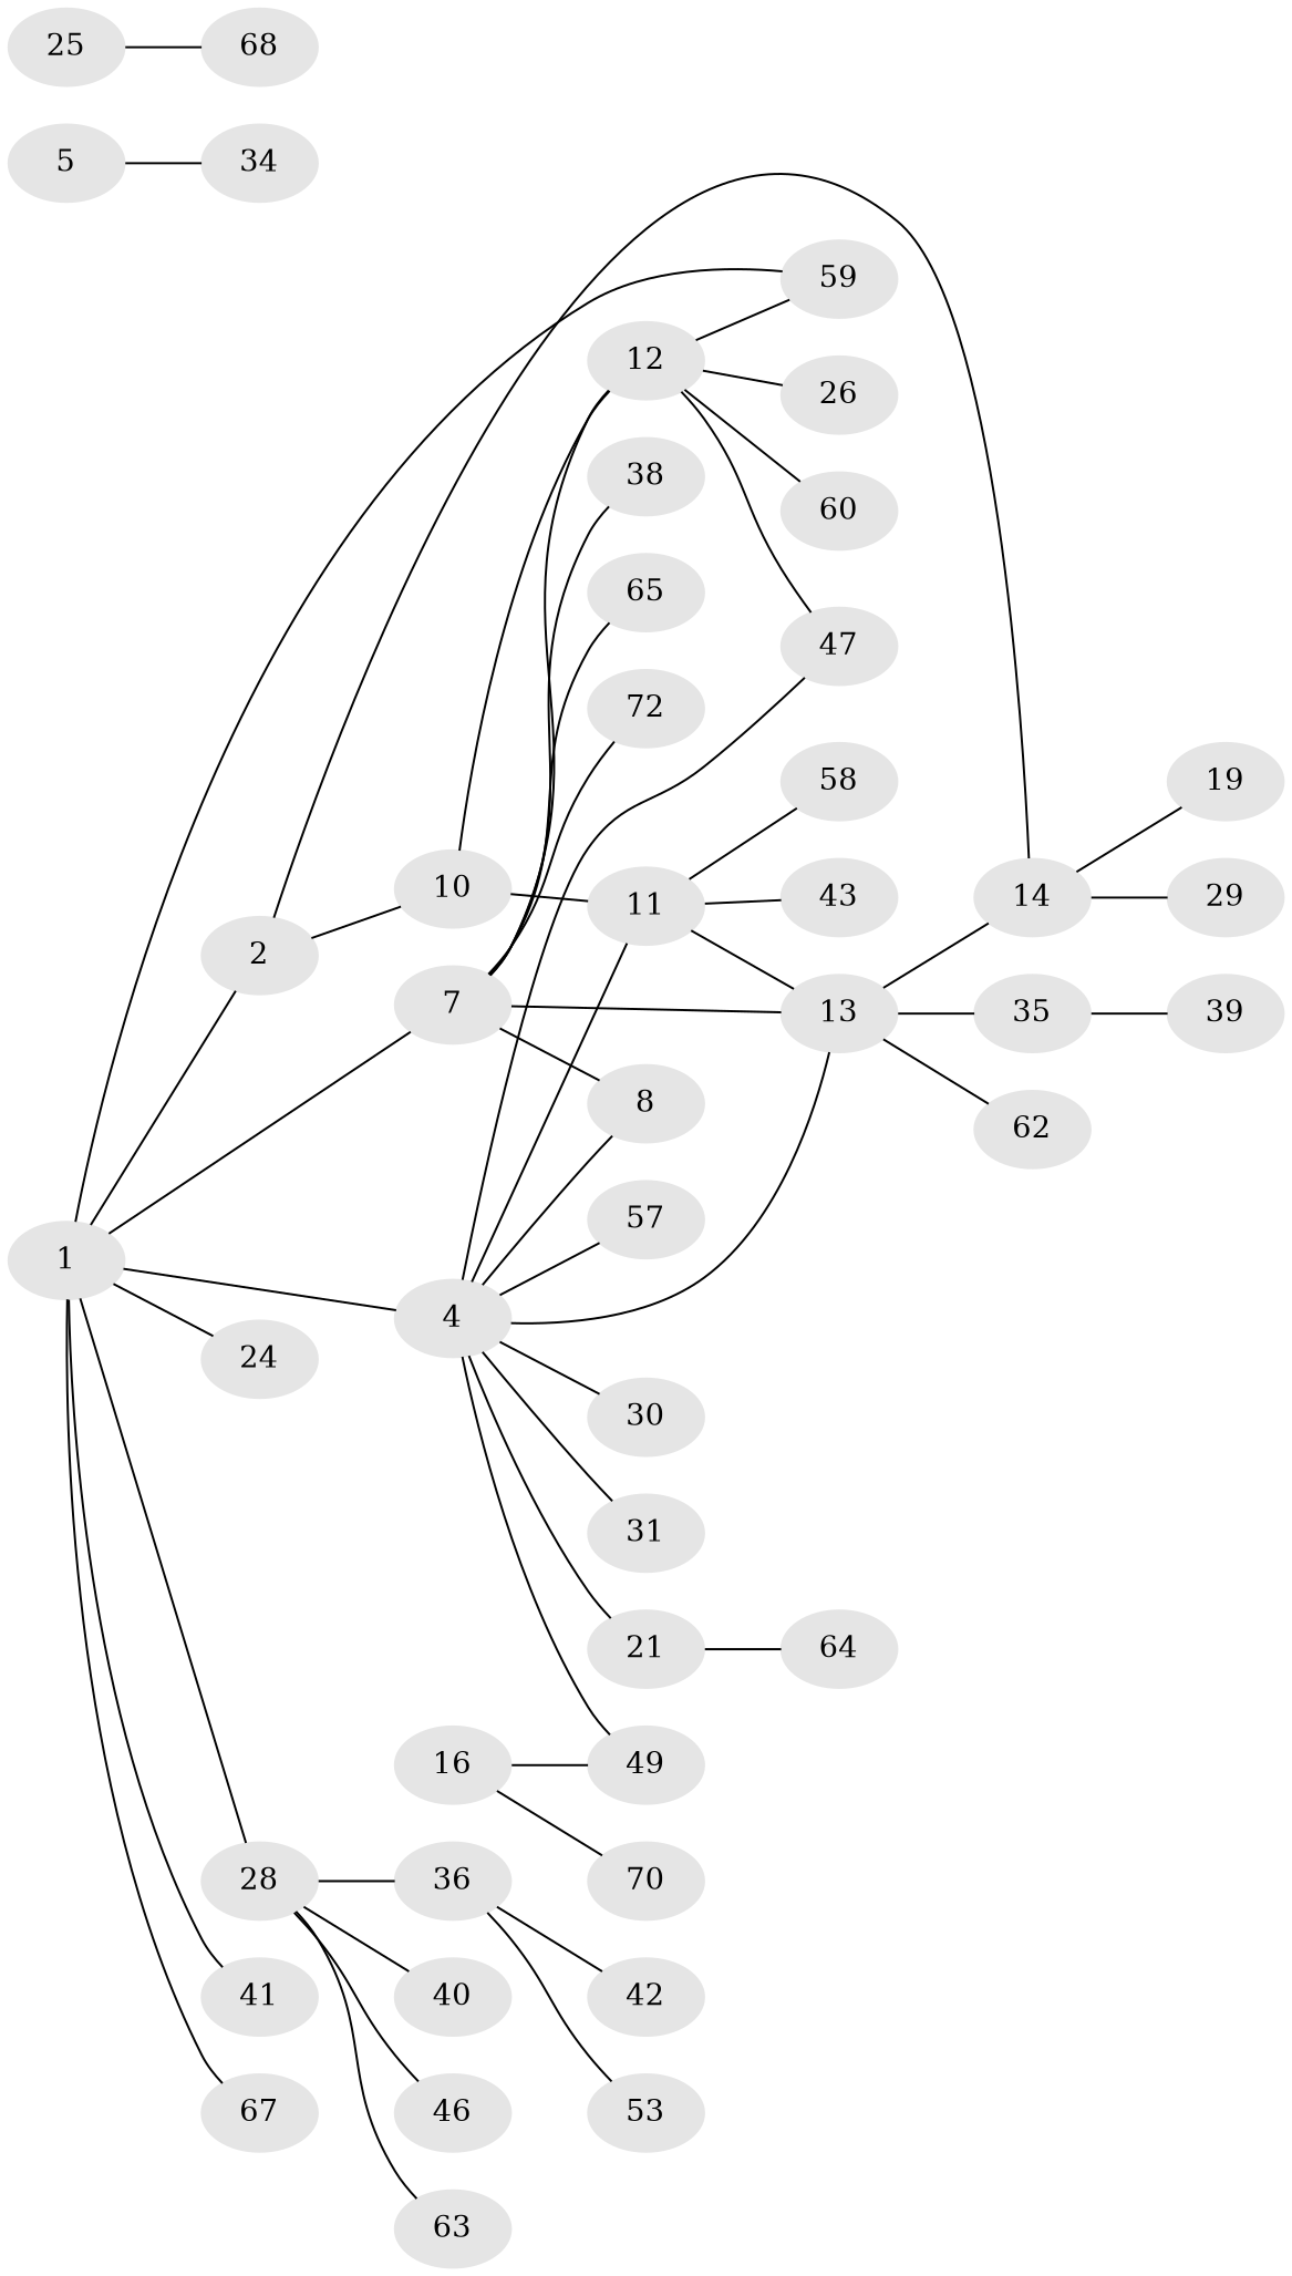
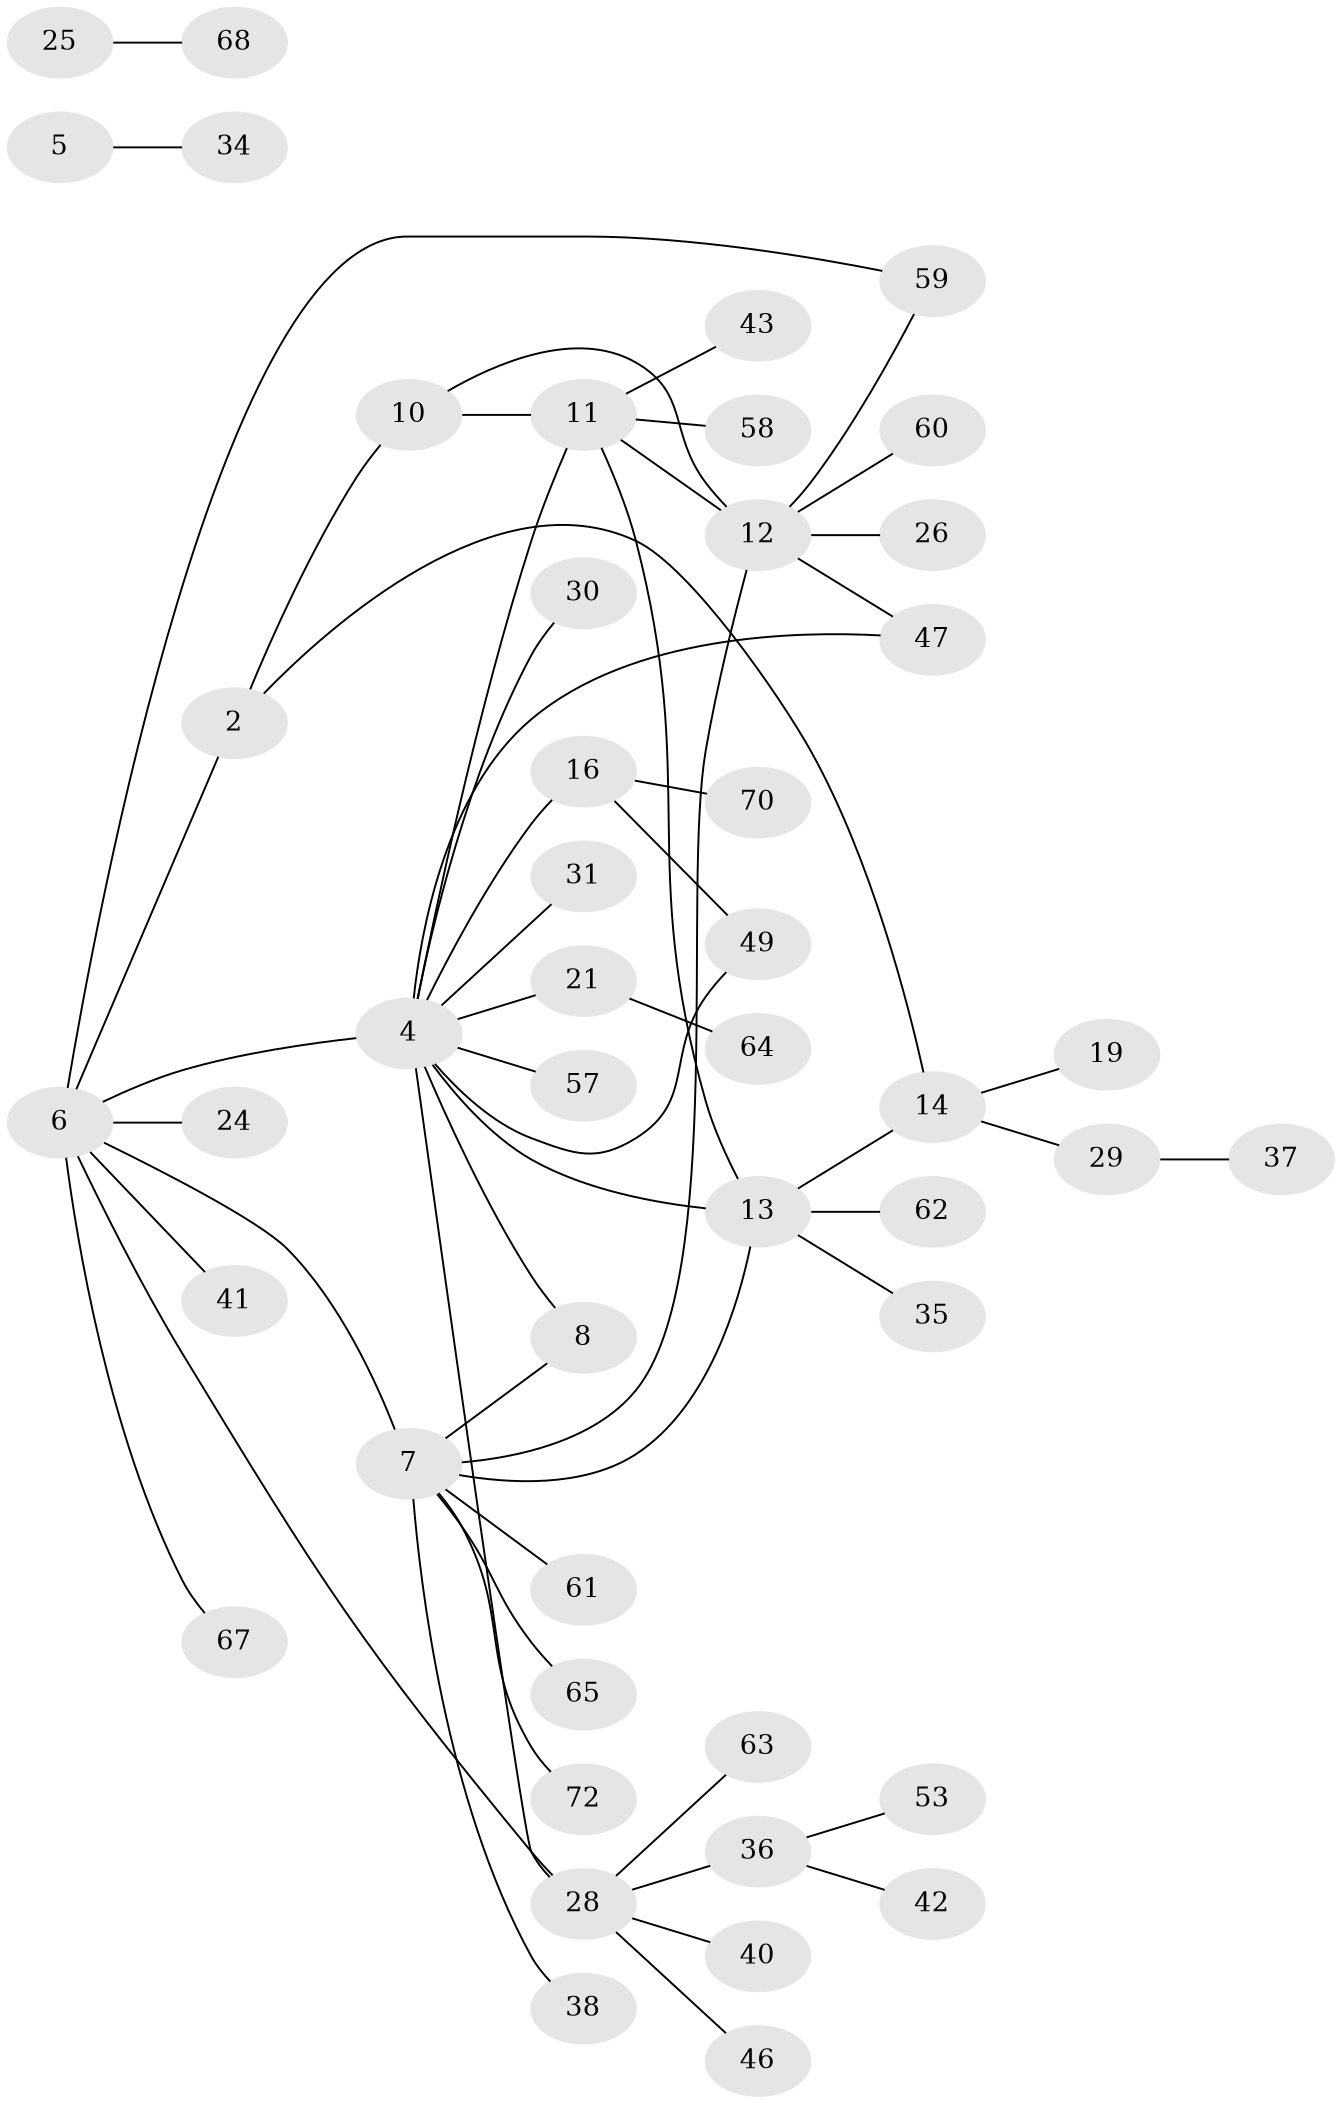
  graph {
    rankdir=LR
    node [color=gray90 style=filled]
-   1 [super="+3"]
+   1 [super="+3" label=6]
    2 [super="+31"]
    4 [super="+6"]
    7 [super="+9"]
    24
    28 [super="+56"]
    41
    59
    67
    10 [super="+23"]
    14 [super="+15"]
    8 [super="+51"]
    11 [super="+17"]
    13 [super="+22"]
    16 [super="+33"]
    21 [super="+55"]
    30
    n18 [label=31]
    47
    57
    49
    12 [super="+45"]
    38
+   61
    65
    72
    36 [super="+48"]
    40 [super="+66"]
    46
    63
    19
    29 [super="+54"]
    5 [super="+18"]
    34
    43 [super="+50"]
    58
    35 [super="+69"]
    62
    70
    64
    26 [super="+53"]
    60
-   39 [super="+44"]
+   37
    25 [super="+27"]
    68
    42
    n48 [label=53]
    1 -- 2 [weight=2]
    1 -- 4
    1 -- 7
    1 -- 24
    1 -- 28
    1 -- 41
    1 -- 59
    1 -- 67
    2 -- 10
    2 -- 14
+   4 -- 28
    4 -- 8
    4 -- 11
    4 -- 13
+   4 -- 16
    4 -- 21
    4 -- 30
    4 -- n18
    4 -- 47
    4 -- 57
    4 -- 49 [weight=2]
    7 -- 8 [weight=2]
    7 -- 13
    7 -- 12
    7 -- 38
+   7 -- 61
    7 -- 65
    7 -- 72
    28 -- 36
    28 -- 40
    28 -- 46
    28 -- 63
    10 -- 11
    10 -- 12
    14 -- 19
    14 -- 29
    11 -- 13
+   11 -- 12
    11 -- 43
    11 -- 58
    13 -- 14 [weight=2]
    13 -- 35
    13 -- 62
    16 -- 49
    16 -- 70
    21 -- 64
    12 -- 59
    12 -- 47
    12 -- 26
    12 -- 60
    36 -- 42
    36 -- n48
+   29 -- 37
    5 -- 34
-   35 -- 39
    25 -- 68
  }
